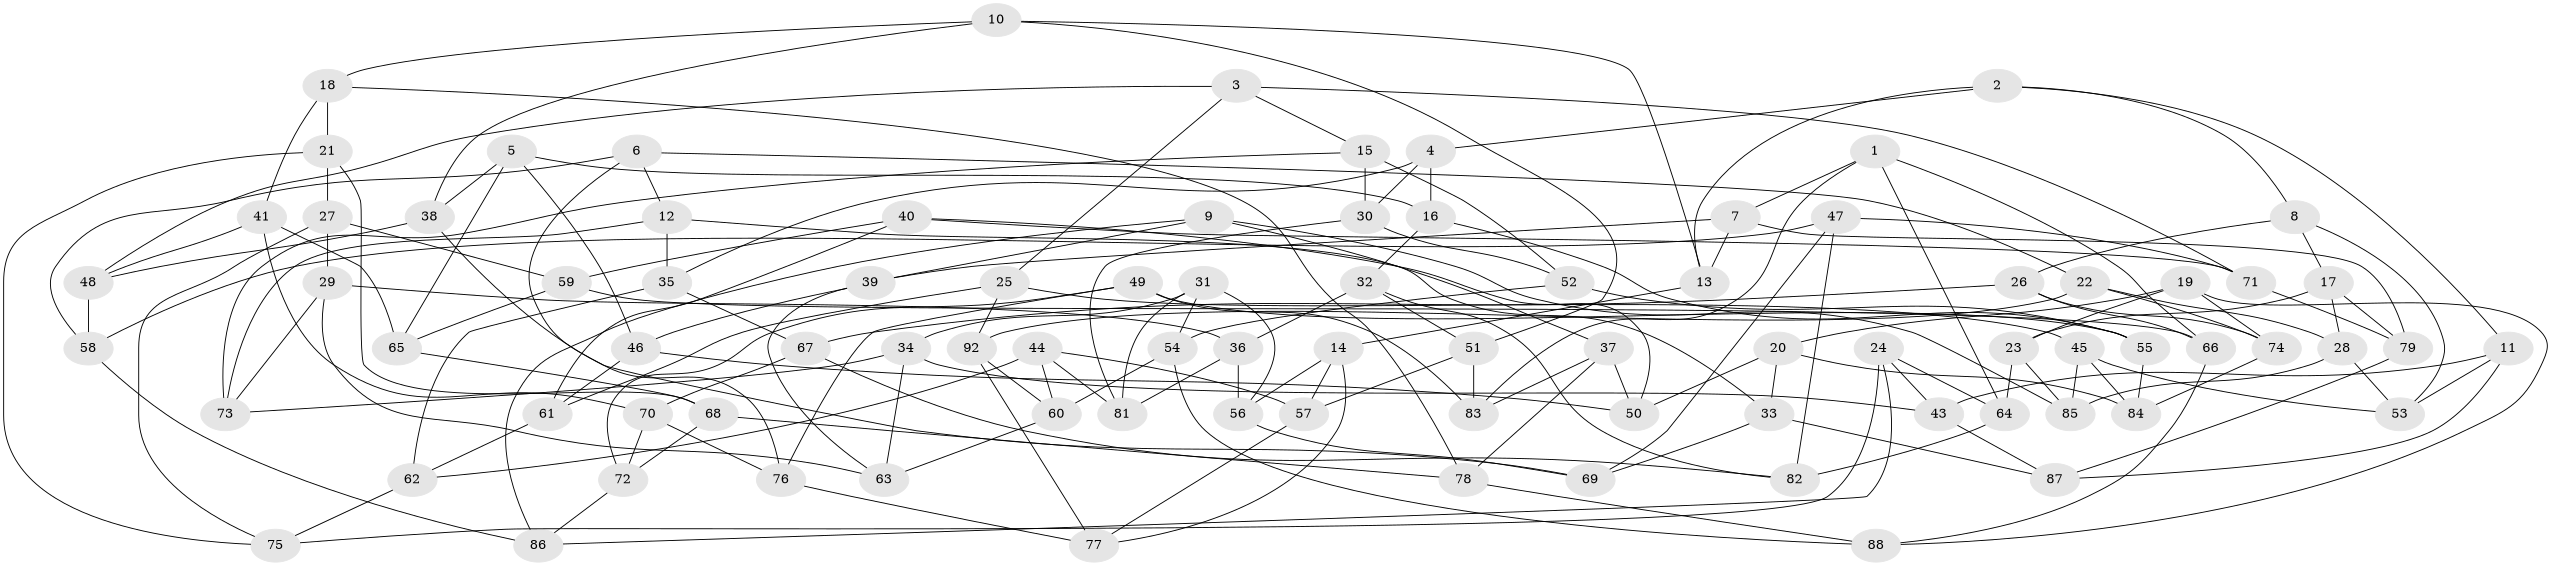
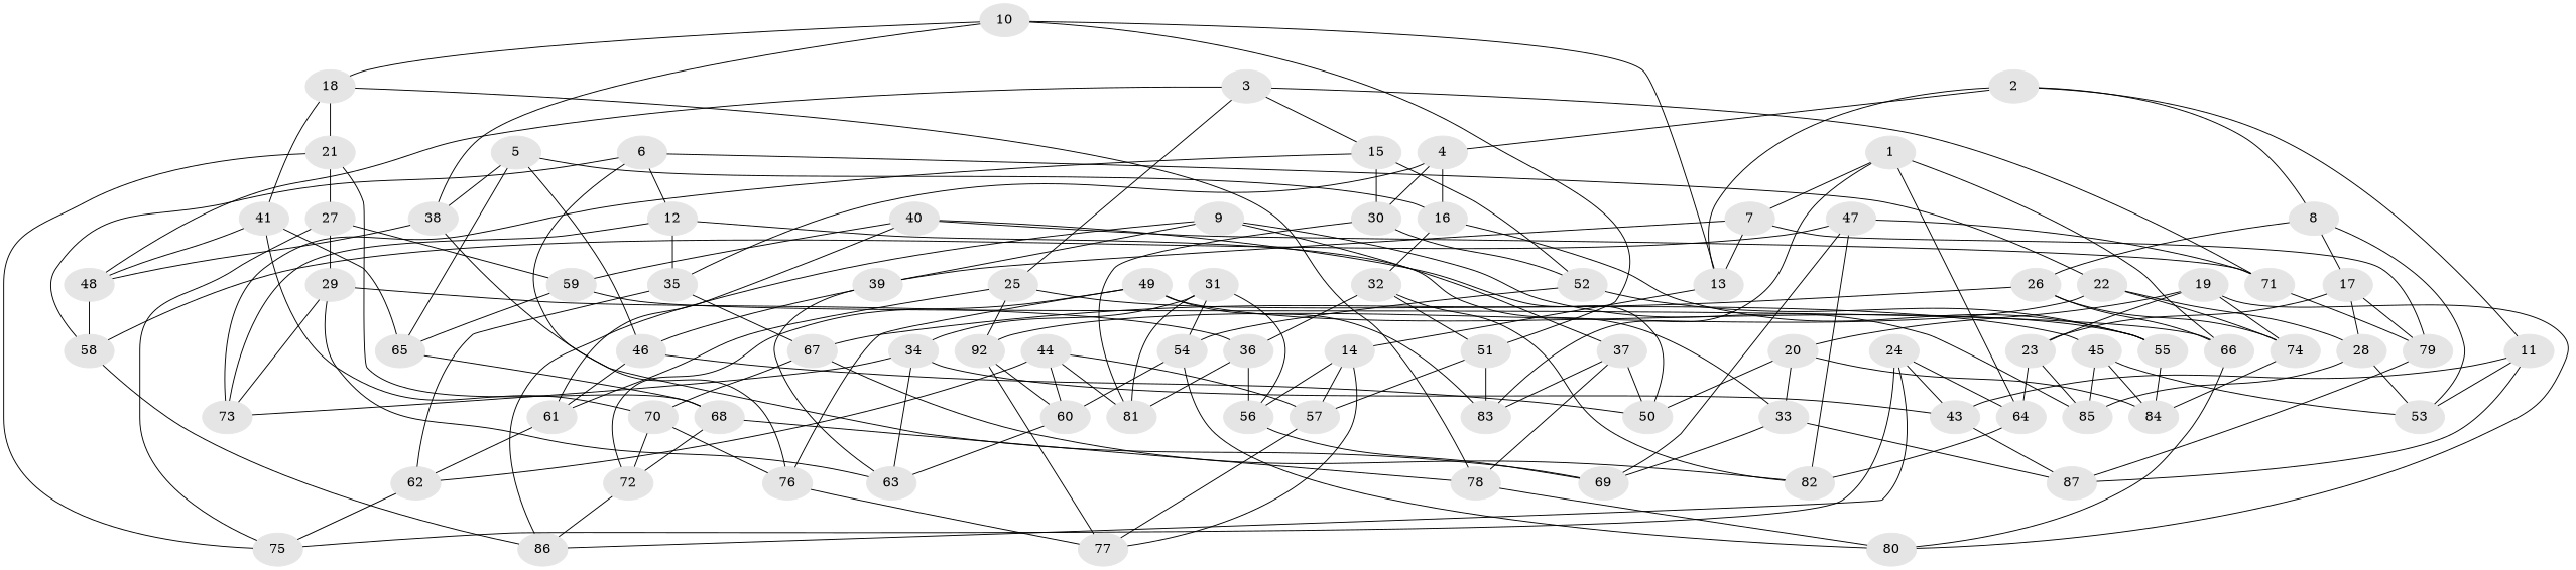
  graph {
    node [color=gray90 style=filled]
    1
    7
    64
    66
    83
    13
    39
    79
    82
-   80 [label=88]
+   80
    2
    4
    8
    11
    16
    30
    35
    17
    26
    53
    43
    87
    14
    3
    15
    25
    48
    71
    73
    52
    n31 [label=92]
    45
    61
    58
    32
    55
    81
    67
    62
    5
    38
    46
    65
    69
    50
    68
    6
    12
    22
    76
    33
    28
    74
    86
    77
    63
    23
    9
    37
    85
    78
    10
    18
    51
    21
    41
    57
    56
    54
    36
    84
    27
    75
    70
    19
    20
    29
    59
    72
    60
    24
    31
    34
    40
    44
    47
    49
    1 -- 7
    1 -- 64
    1 -- 66
    1 -- 83
    7 -- 13
    7 -- 39
    7 -- 79
    64 -- 82
    66 -- 80
    13 -- 14
    39 -- 46
    39 -- 63
    79 -- 87
    2 -- 13
    2 -- 4
    2 -- 8
    2 -- 11
    4 -- 16
    4 -- 30
    4 -- 35
    8 -- 17
    8 -- 26
    8 -- 53
    11 -- 53
    11 -- 43
    11 -- 87
    16 -- 32
    16 -- 55
    30 -- 52
    30 -- 81
    35 -- 67
    35 -- 62
    17 -- 79
    17 -- 28
    17 -- 23
    26 -- 66
    26 -- 67
    26 -- 74
    43 -- 87
    14 -- 77
    14 -- 57
    14 -- 56
    3 -- 15
    3 -- 25
    3 -- 48
    3 -- 71
    15 -- 30
    15 -- 73
    15 -- 52
    25 -- n31
    25 -- 45
    25 -- 61
    48 -- 58
    71 -- 79
    52 -- 55
    52 -- 54
    n31 -- 77
    n31 -- 60
    45 -- 53
    45 -- 85
    45 -- 84
    61 -- 62
    58 -- 86
    32 -- 82
    32 -- 51
    32 -- 36
    55 -- 84
    67 -- 82
    67 -- 70
    62 -- 75
    5 -- 16
    5 -- 38
    5 -- 46
    5 -- 65
    38 -- 48
    38 -- 69
    46 -- 61
    46 -- 50
    65 -- 68
    68 -- 78
    68 -- 72
    6 -- 58
    6 -- 12
    6 -- 22
    6 -- 76
    12 -- 35
    12 -- 73
    12 -- 33
    22 -- n31
    22 -- 28
    22 -- 74
    76 -- 77
    33 -- 87
    33 -- 69
    28 -- 53
    28 -- 85
    74 -- 84
    23 -- 64
    23 -- 85
    9 -- 39
    9 -- 86
    9 -- 37
    9 -- 85
    37 -- 83
    37 -- 50
    37 -- 78
    78 -- 80
    10 -- 13
    10 -- 38
    10 -- 18
    10 -- 51
    18 -- 78
    18 -- 21
    18 -- 41
    51 -- 83
    51 -- 57
    21 -- 68
    21 -- 27
    21 -- 75
    41 -- 48
    41 -- 65
    41 -- 70
    57 -- 77
    56 -- 69
    54 -- 80
    54 -- 60
    36 -- 81
    36 -- 56
    27 -- 75
    27 -- 29
    27 -- 59
    70 -- 76
    70 -- 72
    19 -- 80
    19 -- 74
    19 -- 23
    19 -- 20
    20 -- 50
    20 -- 33
    20 -- 84
    29 -- 73
    29 -- 63
    29 -- 36
    59 -- 66
    59 -- 65
    72 -- 86
    60 -- 63
    24 -- 64
    24 -- 43
    24 -- 86
    24 -- 75
    31 -- 81
    31 -- 56
    31 -- 54
    31 -- 34
    34 -- 43
    34 -- 73
    34 -- 63
    40 -- 71
    40 -- 61
    40 -- 50
    40 -- 59
    44 -- 81
    44 -- 62
    44 -- 57
    44 -- 60
    47 -- 82
    47 -- 71
    47 -- 58
    47 -- 69
    49 -- 83
    49 -- 55
    49 -- 76
    49 -- 72
  }
